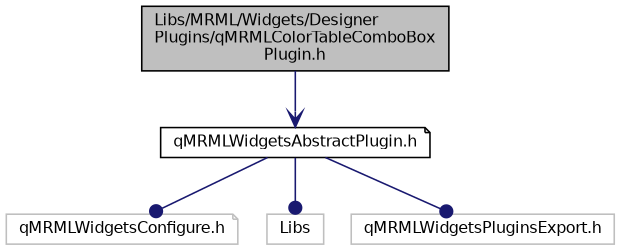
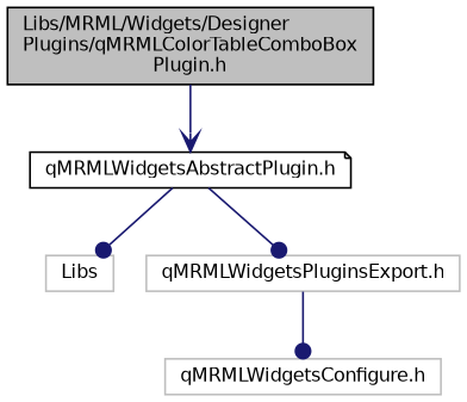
  digraph {
    node [color=grey75 fontname=Helvetica fontsize=10 shape=box]
    edge [arrowhead=dot color=midnightblue fontname=Helvetica fontsize=10 labelfontname=Helvetica labelfontsize=10 style=solid]
    n1 [color=black fillcolor=grey75 fontcolor=black height=0.2 label="Libs/MRML/Widgets/Designer\lPlugins/qMRMLColorTableComboBox\lPlugin.h" style=filled width=0.4]
    n2 [color=black height=0.2 label="qMRMLWidgetsAbstractPlugin.h" shape=note width=0.4]
-   n3 [height=0.2 label="qMRMLWidgetsConfigure.h" shape=note width=0.4]
+   n3 [height=0.2 label="qMRMLWidgetsConfigure.h" width=0.4]
    n4 [height=0.2 label=Libs width=0.4]
    n5 [height=0.2 label="qMRMLWidgetsPluginsExport.h" width=0.4]
    n1 -> n2 [arrowhead=vee]
-   n2 -> n3
+   n5 -> n3
    n2 -> n4
    n2 -> n5
  }
